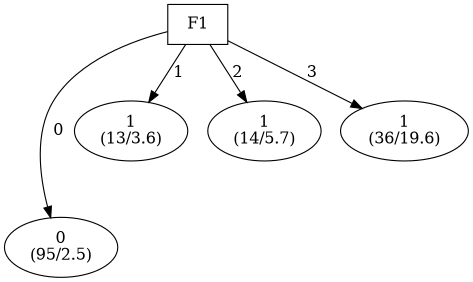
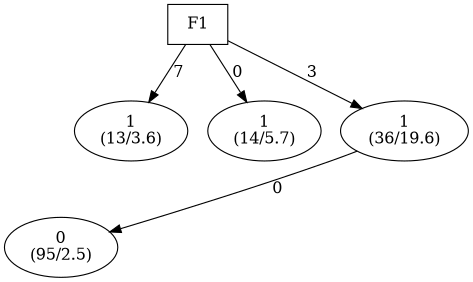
  digraph {
    node [shape=ellipse]
    n1 [label="F1\n" shape=box]
    n2 [label="0\n(95/2.5)"]
    n3 [label="1\n(13/3.6)"]
    n4 [label="1\n(14/5.7)"]
    n5 [label="1\n(36/19.6)"]
-   n1 -> n2 [label=0]
-   n1 -> n3 [label=1]
-   n1 -> n4 [label=2]
+   n5 -> n2 [label=0]
+   n1 -> n3 [label=7]
+   n1 -> n4 [label=0]
    n1 -> n5 [label=3]
  }
